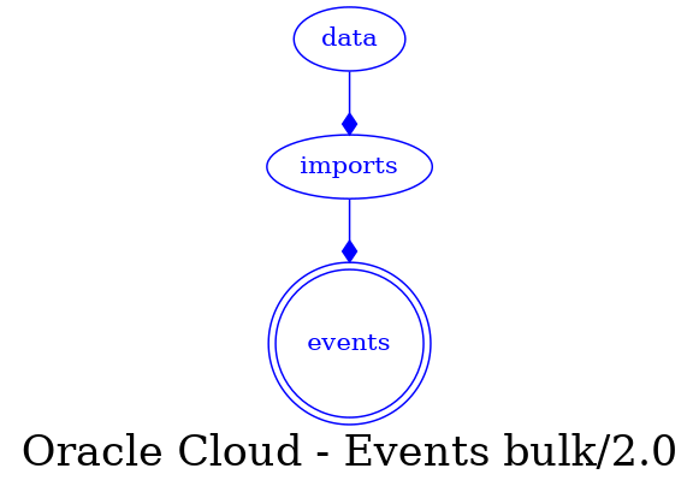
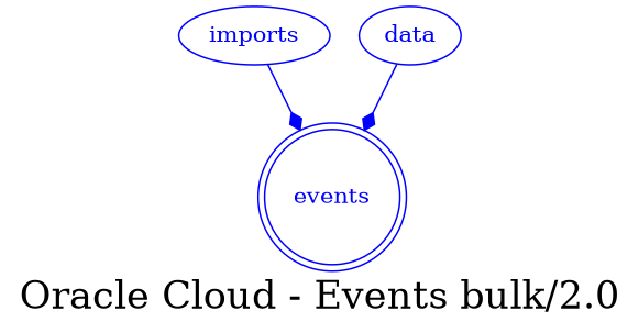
  digraph {
    fontsize=24
    label="Oracle Cloud - Events bulk/2.0"
    splines=true
    node [color=blue fontcolor=blue shape=ellipse]
    edge [arrowhead=diamond arrowtail=none color=blue fontcolor=blue]
    events [shape=doublecircle]
    imports
    data
    imports -> events
-   data -> imports
+   data -> events
  }
